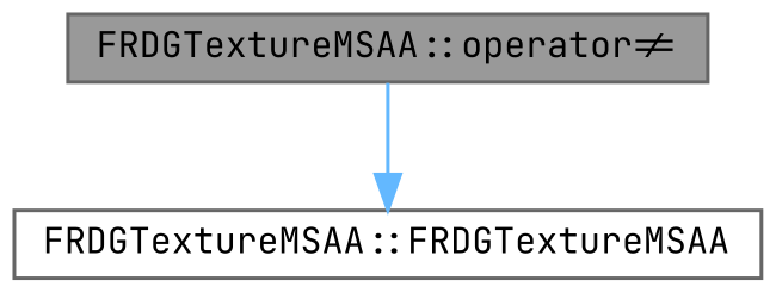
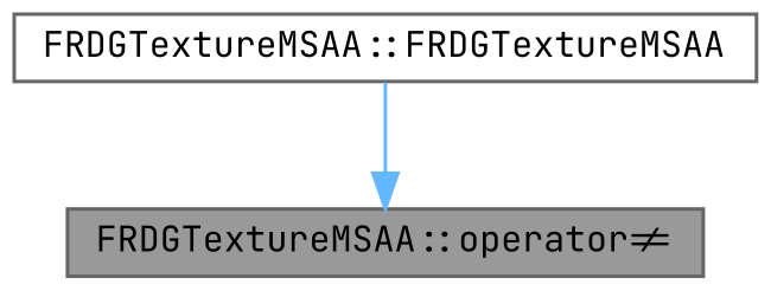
  digraph {
    rankdir=TB
    fontname="JetBrains Mono"
    node [fontname="JetBrains Mono" fontsize=10 shape=box style=filled]
    n1 [color=gray40 fillcolor=grey60 fontcolor=black height=0.2 label="FRDGTextureMSAA::operator!=" width=0.4]
    n2 [color=grey40 fillcolor=white height=0.2 label="FRDGTextureMSAA::FRDGTextureMSAA" width=0.4]
-   n1 -> n2 [color=steelblue1 fontname="JetBrains Mono" fontsize=10 labelfontname=Helvetica labelfontsize=10 style=solid]
+   n2 -> n1 [color=steelblue1 fontname="JetBrains Mono" fontsize=10 labelfontname=Helvetica labelfontsize=10 style=solid]
  }
